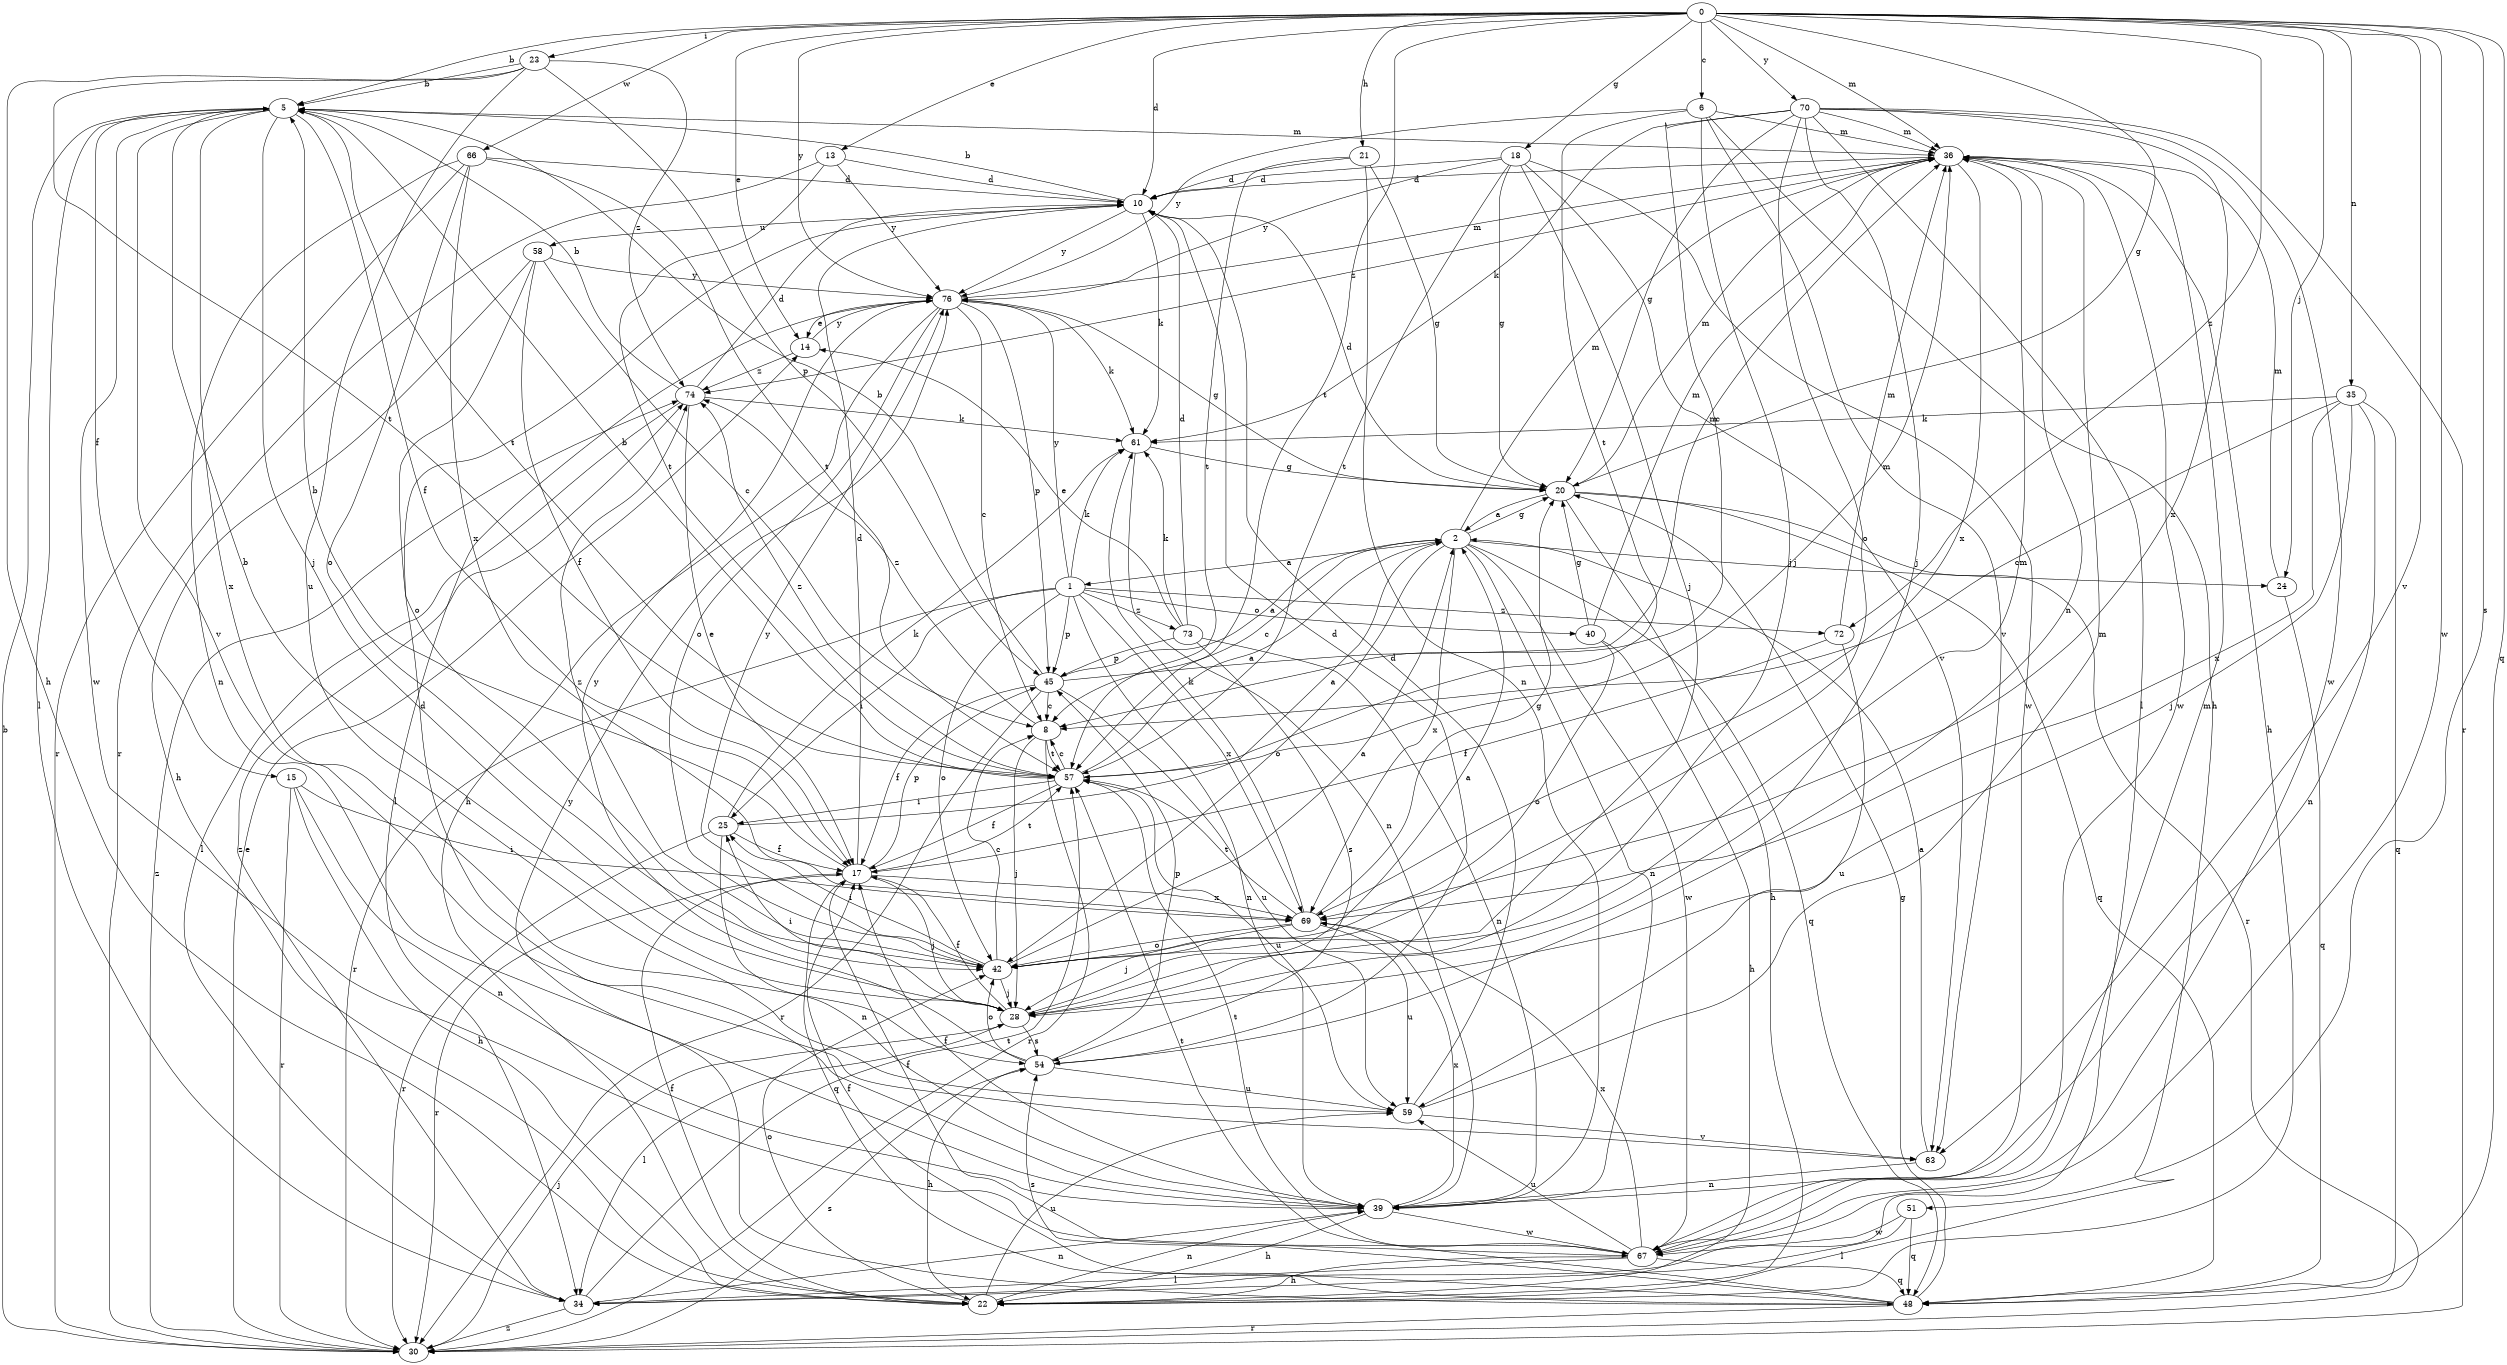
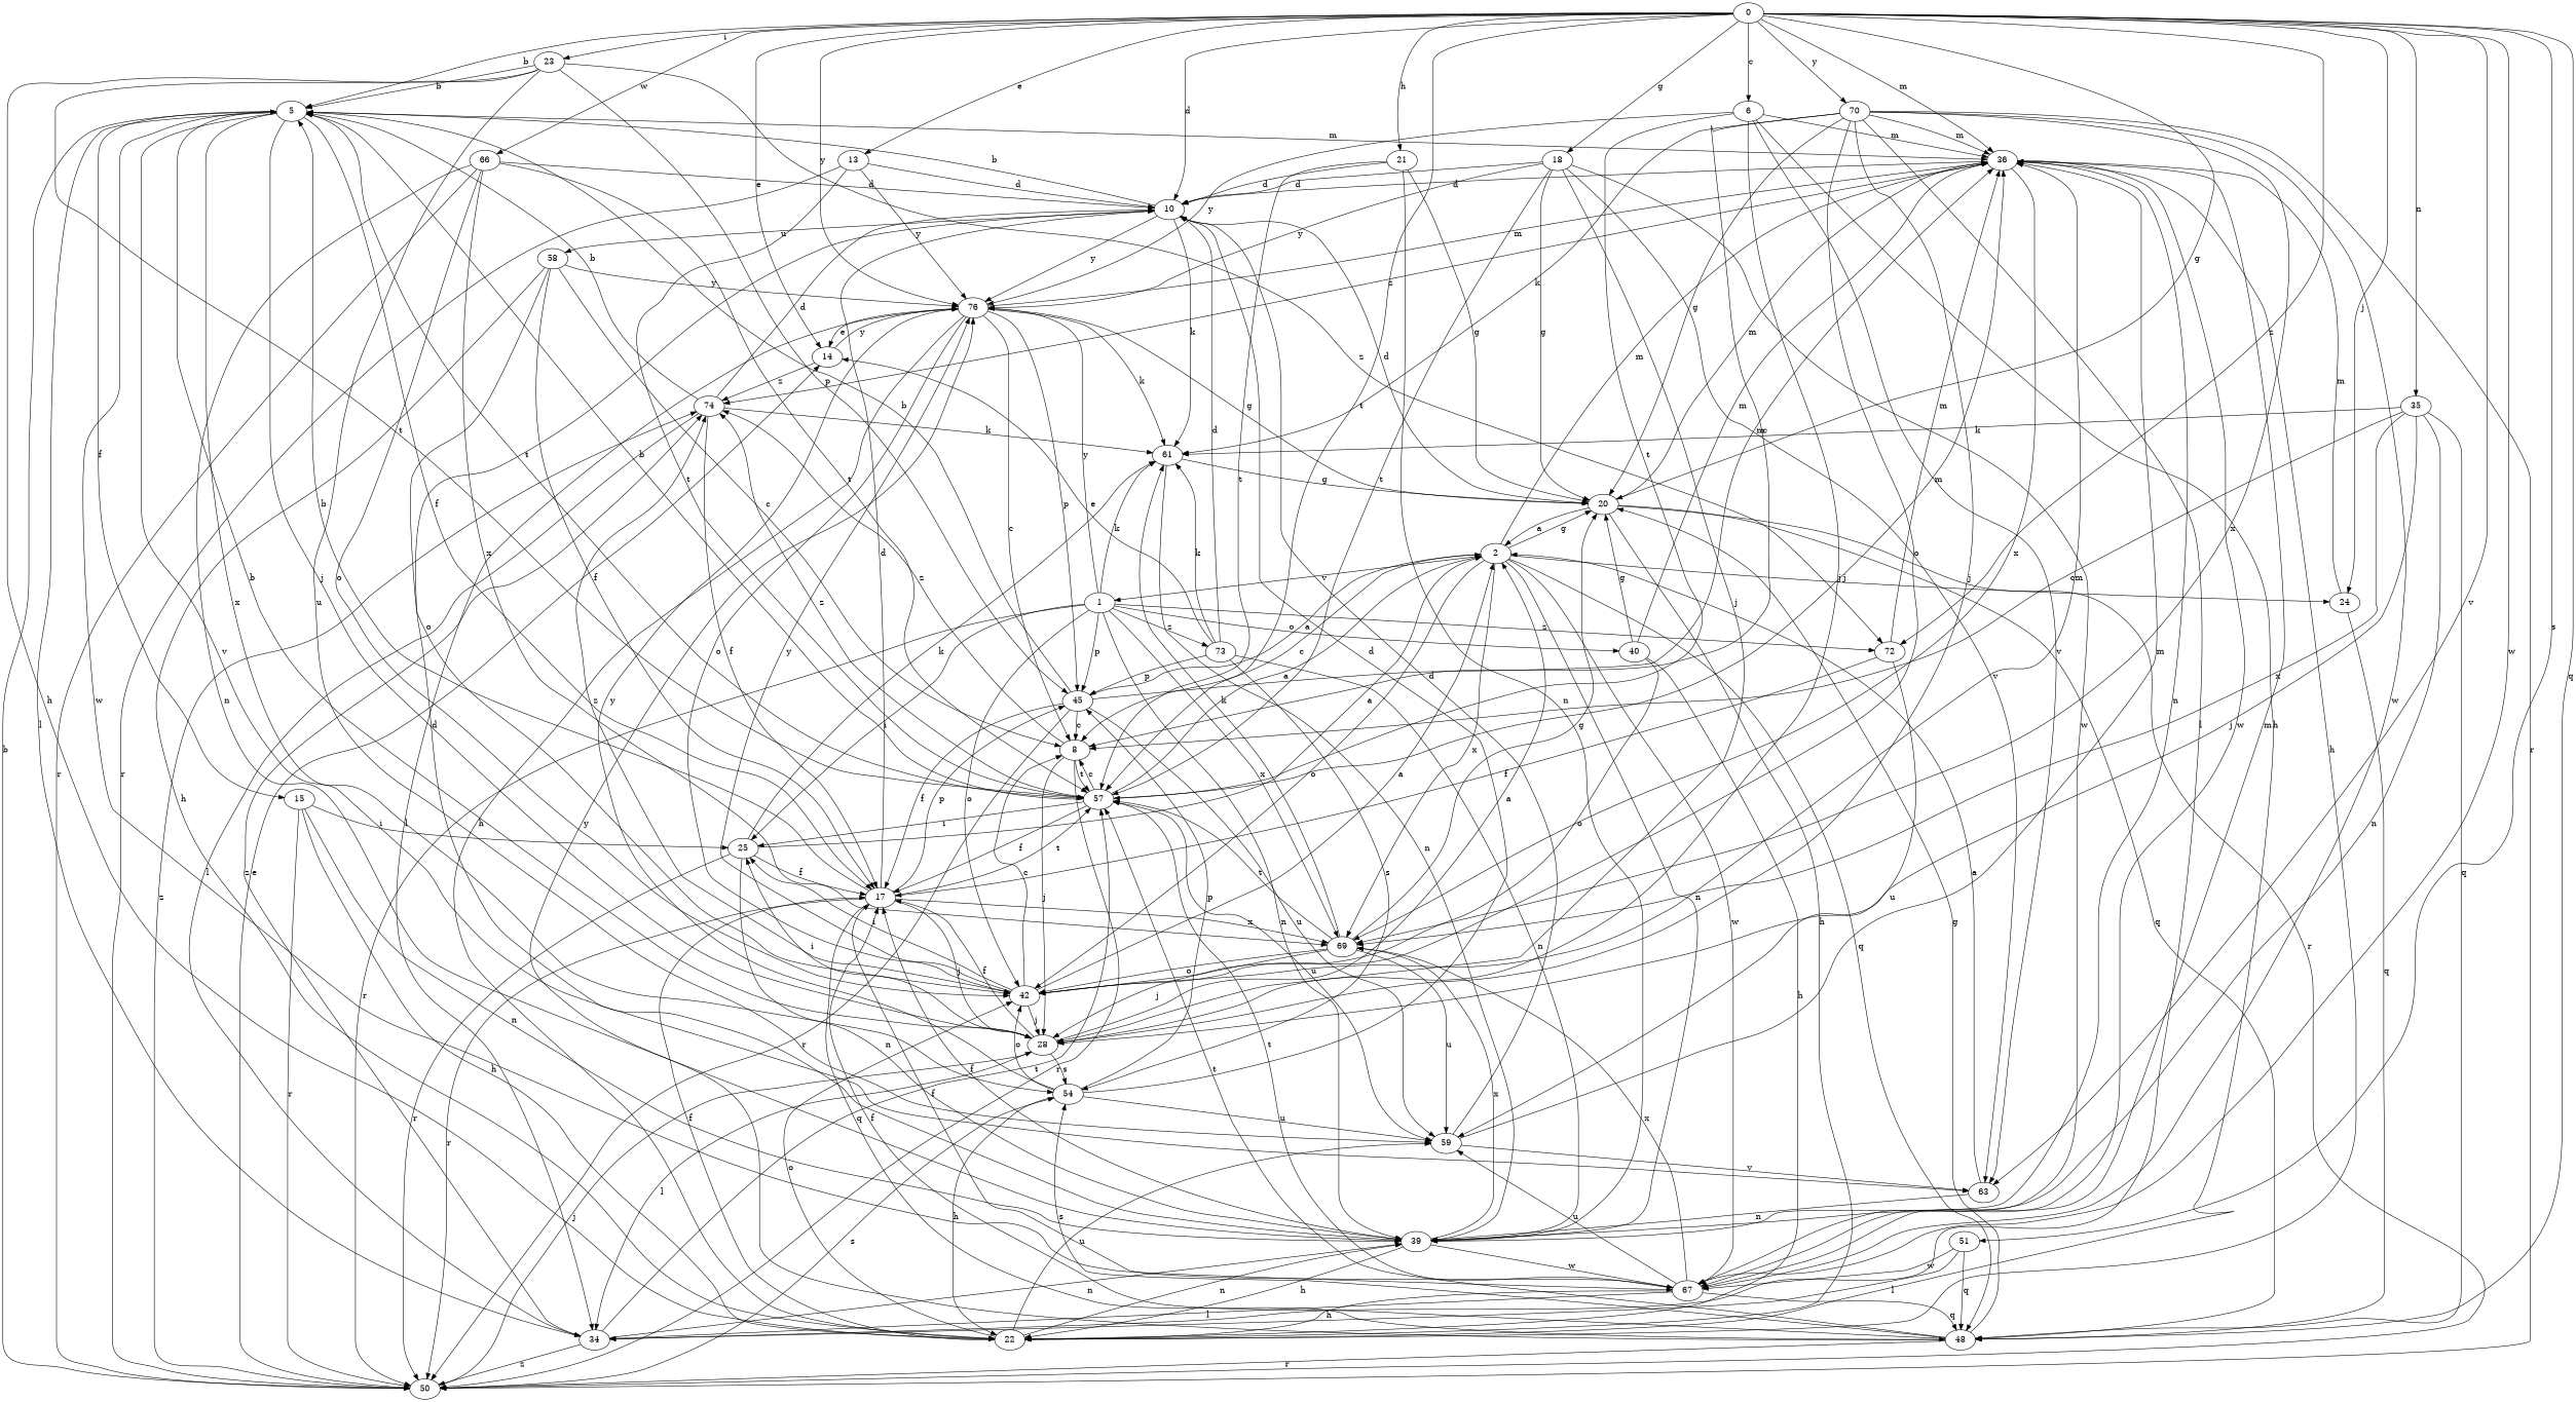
  strict digraph {
    0
    5
    6
    10
    13
    14
    18
    20
    21
    23
    n11 [label=24]
    36
    n13 [label=35]
    48
    51
    57
    63
    66
    67
    70
    n21 [label=76]
    72
    15
    17
    28
    34
    54
    22
    n29 [label=61]
    58
-   50 [label=30]
+   50
    74
    2
    39
    45
    59
    69
    8
    25
    42
    1
    40
    73
    0 -> 5 [label=b]
    0 -> 6 [label=c]
    0 -> 10 [label=d]
    0 -> 13 [label=e]
    0 -> 14 [label=e]
    0 -> 18 [label=g]
    0 -> 20 [label=g]
    0 -> 21 [label=h]
    0 -> 23 [label=i]
    0 -> n11 [label=j]
    0 -> 36 [label=m]
    0 -> n13 [label=n]
    0 -> 48 [label=q]
    0 -> 51 [label=s]
    0 -> 57 [label=t]
    0 -> 63 [label=v]
    0 -> 66 [label=w]
    0 -> 67 [label=w]
    0 -> 70 [label=y]
    0 -> n21 [label=y]
    0 -> 72 [label=z]
    5 -> 36 [label=m]
    5 -> 57 [label=t]
    5 -> 63 [label=v]
    5 -> 67 [label=w]
    5 -> 15 [label=f]
    5 -> 17 [label=f]
    5 -> 28 [label=j]
    5 -> 34 [label=l]
    5 -> 54 [label=x]
    6 -> 36 [label=m]
    6 -> 57 [label=t]
    6 -> 63 [label=v]
    6 -> n21 [label=y]
    6 -> 28 [label=j]
    6 -> 22 [label=h]
    10 -> 5 [label=b]
    10 -> n21 [label=y]
    10 -> n29 [label=k]
    10 -> 58 [label=u]
    13 -> 10 [label=d]
    13 -> 57 [label=t]
    13 -> n21 [label=y]
    13 -> 50 [label=r]
    14 -> n21 [label=y]
    14 -> 74 [label=z]
    18 -> 10 [label=d]
    18 -> 20 [label=g]
    18 -> 57 [label=t]
    18 -> 63 [label=v]
    18 -> 67 [label=w]
    18 -> n21 [label=y]
    18 -> 28 [label=j]
    20 -> 10 [label=d]
    20 -> 36 [label=m]
    20 -> 48 [label=q]
    20 -> 22 [label=h]
    20 -> 50 [label=r]
    20 -> 2 [label=a]
    21 -> 10 [label=d]
    21 -> 20 [label=g]
    21 -> 57 [label=t]
    21 -> 39 [label=n]
    23 -> 5 [label=b]
    23 -> 57 [label=t]
    23 -> 22 [label=h]
-   23 -> 74 [label=z]
+   23 -> 72 [label=z]
    23 -> 45 [label=p]
    23 -> 59 [label=u]
    n11 -> 36 [label=m]
    n11 -> 48 [label=q]
    36 -> 10 [label=d]
    36 -> 67 [label=w]
    36 -> 22 [label=h]
    36 -> 74 [label=z]
-   36 -> 54 [label=n]
+   36 -> 39 [label=n]
    36 -> 69 [label=x]
    n13 -> 48 [label=q]
    n13 -> 28 [label=j]
    n13 -> n29 [label=k]
    n13 -> 39 [label=n]
    n13 -> 69 [label=x]
    n13 -> 8 [label=c]
    48 -> 20 [label=g]
    48 -> 57 [label=t]
    48 -> n21 [label=y]
    48 -> 17 [label=f]
    48 -> 54 [label=s]
    48 -> 50 [label=r]
    51 -> 48 [label=q]
    51 -> 67 [label=w]
    51 -> 34 [label=l]
    57 -> 5 [label=b]
    57 -> 36 [label=m]
    57 -> 17 [label=f]
    57 -> 74 [label=z]
    57 -> 2 [label=a]
    57 -> 59 [label=u]
    57 -> 8 [label=c]
    57 -> 25 [label=i]
    63 -> 2 [label=a]
    63 -> 39 [label=n]
    66 -> 10 [label=d]
    66 -> 57 [label=t]
    66 -> 50 [label=r]
    66 -> 39 [label=n]
    66 -> 69 [label=x]
    66 -> 42 [label=o]
    67 -> 36 [label=m]
    67 -> 48 [label=q]
    67 -> 57 [label=t]
    67 -> 17 [label=f]
    67 -> 34 [label=l]
    67 -> 22 [label=h]
    67 -> 59 [label=u]
    67 -> 69 [label=x]
    70 -> 20 [label=g]
    70 -> 36 [label=m]
    70 -> 67 [label=w]
    70 -> 28 [label=j]
    70 -> 34 [label=l]
    70 -> n29 [label=k]
    70 -> 50 [label=r]
    70 -> 69 [label=x]
    70 -> 8 [label=c]
    70 -> 42 [label=o]
    n21 -> 14 [label=e]
    n21 -> 20 [label=g]
    n21 -> 36 [label=m]
    n21 -> 34 [label=l]
    n21 -> 22 [label=h]
    n21 -> n29 [label=k]
    n21 -> 45 [label=p]
    n21 -> 8 [label=c]
    n21 -> 42 [label=o]
    72 -> 36 [label=m]
    72 -> 17 [label=f]
    72 -> 59 [label=u]
    15 -> 22 [label=h]
    15 -> 50 [label=r]
    15 -> 39 [label=n]
-   15 -> 69 [label=i]
+   15 -> 25 [label=i]
    17 -> 5 [label=b]
    17 -> 10 [label=d]
    17 -> 48 [label=q]
    17 -> 57 [label=t]
    17 -> 28 [label=j]
    17 -> 50 [label=r]
    17 -> 45 [label=p]
    17 -> 69 [label=x]
    28 -> 5 [label=b]
    28 -> 17 [label=f]
    28 -> 34 [label=l]
    28 -> 54 [label=s]
    28 -> 2 [label=a]
    28 -> 25 [label=i]
    34 -> 57 [label=t]
    34 -> 50 [label=z]
    34 -> 74 [label=z]
    34 -> 39 [label=n]
    54 -> 10 [label=d]
    54 -> n21 [label=y]
    54 -> 22 [label=h]
    54 -> 45 [label=p]
    54 -> 59 [label=u]
    54 -> 42 [label=o]
    22 -> 17 [label=f]
    22 -> 39 [label=n]
    22 -> 59 [label=u]
    22 -> 42 [label=o]
    n29 -> 20 [label=g]
    n29 -> 39 [label=n]
    58 -> n21 [label=y]
    58 -> 17 [label=f]
    58 -> 22 [label=h]
    58 -> 8 [label=c]
    58 -> 42 [label=o]
    50 -> 5 [label=b]
    50 -> 14 [label=e]
    50 -> 28 [label=j]
    50 -> 54 [label=s]
    50 -> 74 [label=z]
    74 -> 5 [label=b]
    74 -> 10 [label=d]
-   74 -> 17 [label=e]
+   74 -> 17 [label=f]
    74 -> 34 [label=l]
    74 -> n29 [label=k]
    2 -> 20 [label=g]
    2 -> n11 [label=j]
    2 -> 36 [label=m]
    2 -> 48 [label=q]
    2 -> 67 [label=w]
    2 -> 39 [label=n]
    2 -> 69 [label=x]
    2 -> 8 [label=c]
    2 -> 42 [label=o]
-   2 -> 1 [label=a]
+   2 -> 1 [label=v]
    39 -> 10 [label=d]
    39 -> 67 [label=w]
    39 -> 17 [label=f]
    39 -> 22 [label=h]
    39 -> 69 [label=x]
    45 -> 5 [label=b]
    45 -> 36 [label=m]
    45 -> 17 [label=f]
    45 -> 50 [label=r]
    45 -> 2 [label=a]
    45 -> 59 [label=u]
    45 -> 8 [label=c]
    59 -> 10 [label=d]
    59 -> 36 [label=m]
    59 -> 63 [label=v]
    69 -> 20 [label=g]
    69 -> 57 [label=t]
    69 -> 28 [label=j]
    69 -> n29 [label=k]
    69 -> 59 [label=u]
    69 -> 42 [label=o]
    8 -> 57 [label=t]
    8 -> 28 [label=j]
    8 -> 50 [label=r]
    8 -> 74 [label=z]
    25 -> 17 [label=f]
    25 -> n29 [label=k]
    25 -> 50 [label=r]
    25 -> 2 [label=a]
    25 -> 39 [label=n]
    42 -> 36 [label=m]
    42 -> n21 [label=y]
    42 -> 28 [label=j]
    42 -> 74 [label=z]
    42 -> 2 [label=a]
    42 -> 8 [label=c]
    42 -> 25 [label=i]
    1 -> n21 [label=y]
    1 -> 72 [label=z]
    1 -> n29 [label=k]
    1 -> 50 [label=r]
    1 -> 39 [label=n]
    1 -> 45 [label=p]
    1 -> 69 [label=x]
    1 -> 25 [label=i]
    1 -> 42 [label=o]
    1 -> 40 [label=o]
    1 -> 73 [label=z]
    40 -> 20 [label=g]
    40 -> 36 [label=m]
    40 -> 22 [label=h]
    40 -> 42 [label=o]
    73 -> 10 [label=d]
    73 -> 14 [label=e]
    73 -> 54 [label=s]
    73 -> n29 [label=k]
    73 -> 39 [label=n]
    73 -> 45 [label=p]
  }
